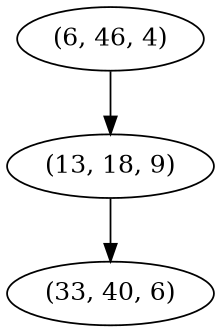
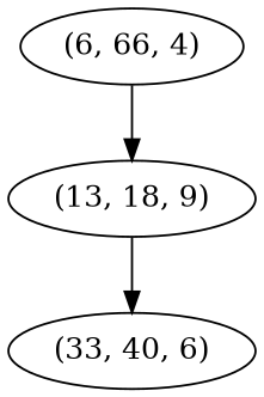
  digraph {
-   "(6, 46, 4)"
+   "(6, 46, 4)" [label="(6, 66, 4)"]
    "(13, 18, 9)"
    "(33, 40, 6)"
    "(6, 46, 4)" -> "(13, 18, 9)"
    "(13, 18, 9)" -> "(33, 40, 6)"
  }
